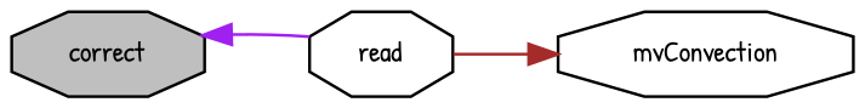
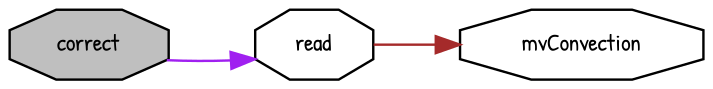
  digraph {
    fontname="Patrick Hand"
    rankdir=LR
    node [color=black fontname="Patrick Hand" fontsize=10 shape=octagon]
    edge [fontname="Patrick Hand" fontsize=10 labelfontname=Helvetica labelfontsize=10 style=solid]
    n1 [fillcolor=grey75 fontcolor=black height=0.2 label=correct style=filled width=0.4]
    n2 [height=0.2 label=read width=0.4]
    n3 [height=0.2 label=mvConvection width=0.4]
-   n2 -> n1 [color=purple]
+   n1 -> n2 [color=purple]
    n2 -> n3 [color=brown]
  }
